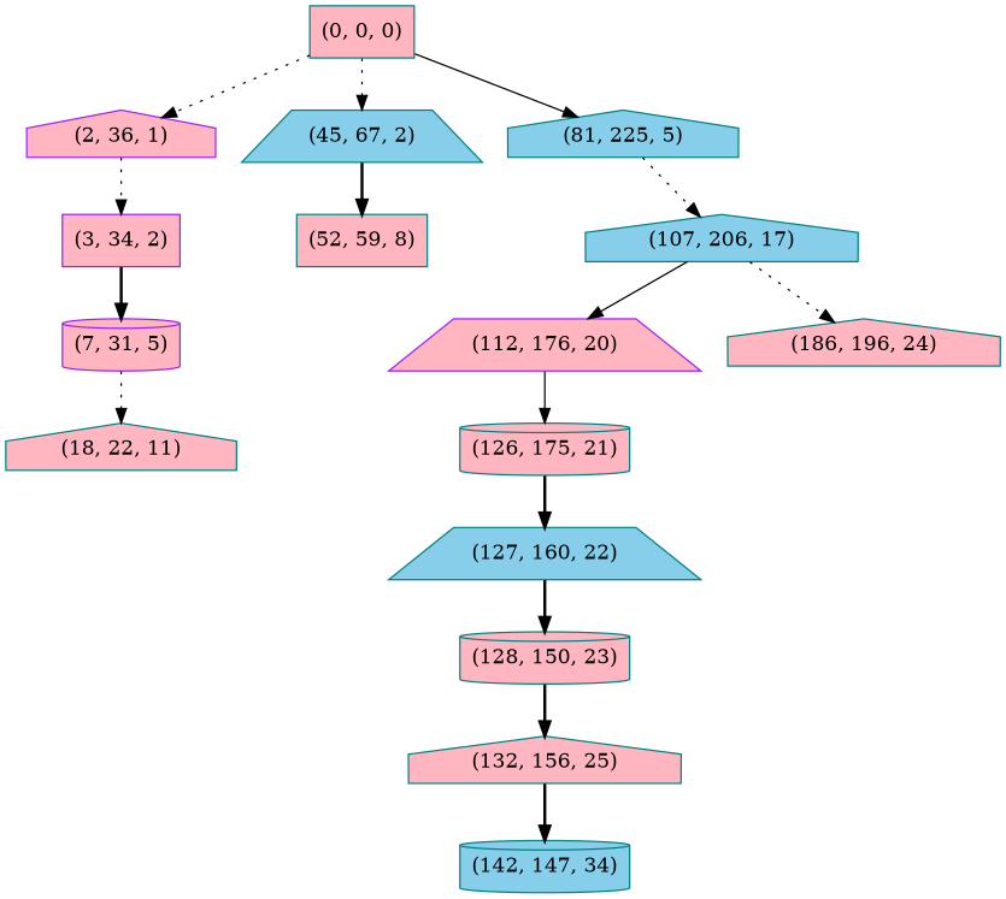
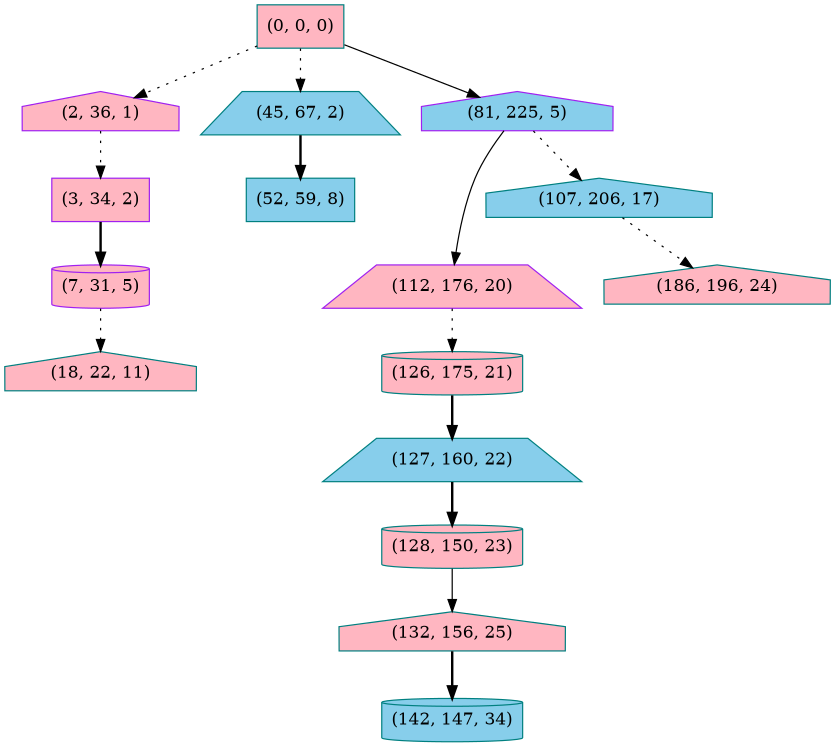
  digraph {
    node [color=teal fillcolor=lightpink shape=house style=filled]
    edge [style=dotted]
    "(0, 0, 0)" [shape=box]
    "(2, 36, 1)" [color=purple]
    "(45, 67, 2)" [fillcolor=skyblue shape=trapezium]
-   "(81, 225, 5)" [fillcolor=skyblue]
+   "(81, 225, 5)" [color=purple fillcolor=skyblue]
    "(3, 34, 2)" [color=purple shape=box]
-   "(52, 59, 8)" [shape=box]
+   "(52, 59, 8)" [fillcolor=skyblue shape=box]
    "(107, 206, 17)" [fillcolor=skyblue]
    "(7, 31, 5)" [color=purple shape=cylinder]
    "(18, 22, 11)"
    "(112, 176, 20)" [color=purple shape=trapezium]
    "(186, 196, 24)"
    "(126, 175, 21)" [shape=cylinder]
    "(127, 160, 22)" [fillcolor=skyblue shape=trapezium]
    n14 [label="(128, 150, 23)" shape=cylinder]
    "(132, 156, 25)"
    "(142, 147, 34)" [fillcolor=skyblue shape=cylinder]
    "(0, 0, 0)" -> "(2, 36, 1)"
    "(0, 0, 0)" -> "(45, 67, 2)"
    "(0, 0, 0)" -> "(81, 225, 5)" [style=solid]
    "(2, 36, 1)" -> "(3, 34, 2)"
    "(45, 67, 2)" -> "(52, 59, 8)" [style=bold]
    "(81, 225, 5)" -> "(107, 206, 17)"
    "(3, 34, 2)" -> "(7, 31, 5)" [style=bold]
-   "(107, 206, 17)" -> "(112, 176, 20)" [style=solid]
+   "(81, 225, 5)" -> "(112, 176, 20)" [style=solid]
    "(107, 206, 17)" -> "(186, 196, 24)"
    "(7, 31, 5)" -> "(18, 22, 11)"
-   "(112, 176, 20)" -> "(126, 175, 21)" [style=solid]
+   "(112, 176, 20)" -> "(126, 175, 21)"
    "(126, 175, 21)" -> "(127, 160, 22)" [style=bold]
    "(127, 160, 22)" -> n14 [style=bold]
-   n14 -> "(132, 156, 25)" [style=bold]
+   n14 -> "(132, 156, 25)" [style=solid]
    "(132, 156, 25)" -> "(142, 147, 34)" [style=bold]
  }
